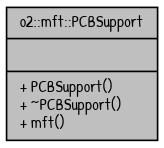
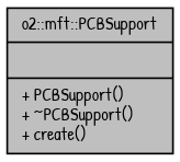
  digraph {
    fontname="Patrick Hand"
-   n1 [color=black fillcolor=grey75 fontcolor=black fontname="Patrick Hand" fontsize=10 height=0.2 label="{o2::mft::PCBSupport\n||+ PCBSupport()\l+ ~PCBSupport()\l+ mft()\l}" shape=record style=filled width=0.4]
+   n1 [color=black fillcolor=grey75 fontcolor=black fontname="Patrick Hand" fontsize=10 height=0.2 label="{o2::mft::PCBSupport\n||+ PCBSupport()\l+ ~PCBSupport()\l+ create()\l}" shape=record style=filled width=0.4]
  }
